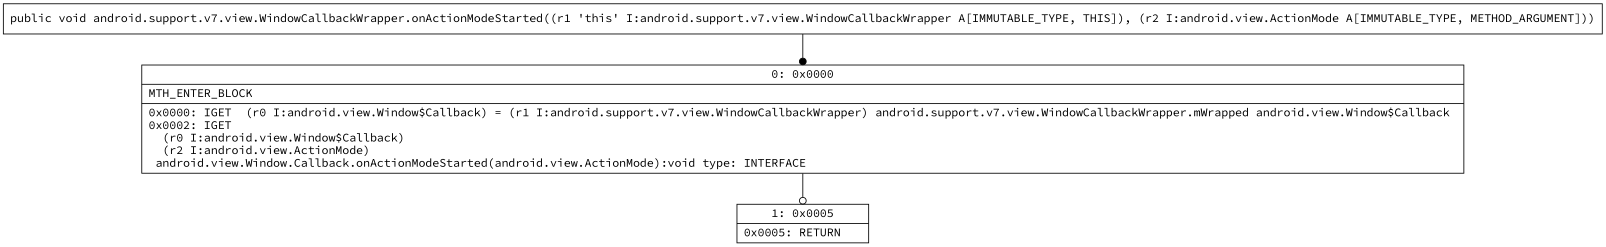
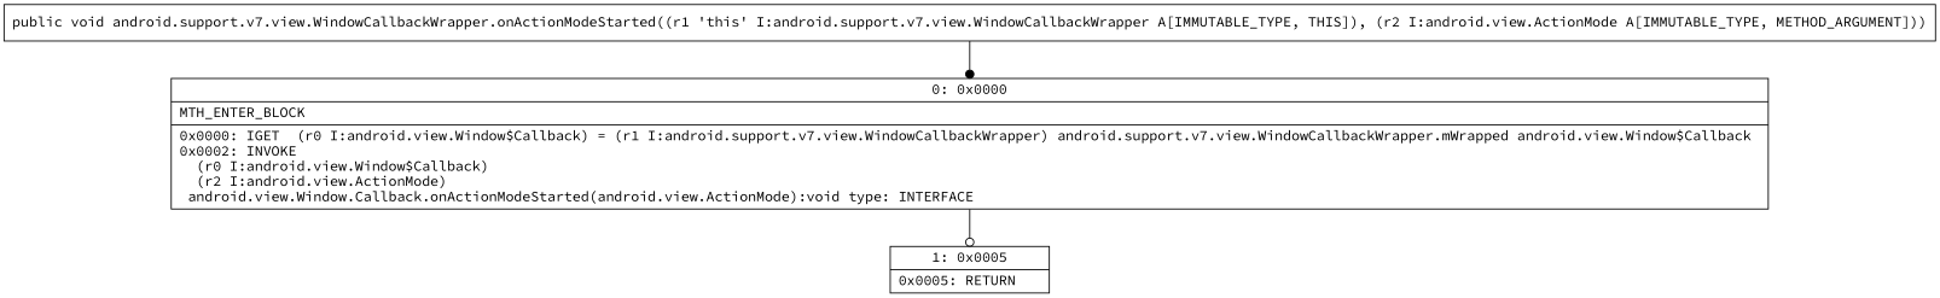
  digraph {
    fontname="Source Code Pro"
    node [shape=record fontname="Source Code Pro"]
    edge [fontname="Source Code Pro"]
-   n1 [label="{0\:\ 0x0000|MTH_ENTER_BLOCK\l|0x0000: IGET  (r0 I:android.view.Window$Callback) = (r1 I:android.support.v7.view.WindowCallbackWrapper) android.support.v7.view.WindowCallbackWrapper.mWrapped android.view.Window$Callback \l0x0002: IGET  \l  (r0 I:android.view.Window$Callback)\l  (r2 I:android.view.ActionMode)\l android.view.Window.Callback.onActionModeStarted(android.view.ActionMode):void type: INTERFACE \l}"]
+   n1 [label="{0\:\ 0x0000|MTH_ENTER_BLOCK\l|0x0000: IGET  (r0 I:android.view.Window$Callback) = (r1 I:android.support.v7.view.WindowCallbackWrapper) android.support.v7.view.WindowCallbackWrapper.mWrapped android.view.Window$Callback \l0x0002: INVOKE  \l  (r0 I:android.view.Window$Callback)\l  (r2 I:android.view.ActionMode)\l android.view.Window.Callback.onActionModeStarted(android.view.ActionMode):void type: INTERFACE \l}"]
    n2 [label="{1\:\ 0x0005|0x0005: RETURN   \l}"]
    n3 [label="{public void android.support.v7.view.WindowCallbackWrapper.onActionModeStarted((r1 'this' I:android.support.v7.view.WindowCallbackWrapper A[IMMUTABLE_TYPE, THIS]), (r2 I:android.view.ActionMode A[IMMUTABLE_TYPE, METHOD_ARGUMENT])) }"]
    n1 -> n2 [arrowhead=odot]
    n3 -> n1 [arrowhead=dot]
  }
